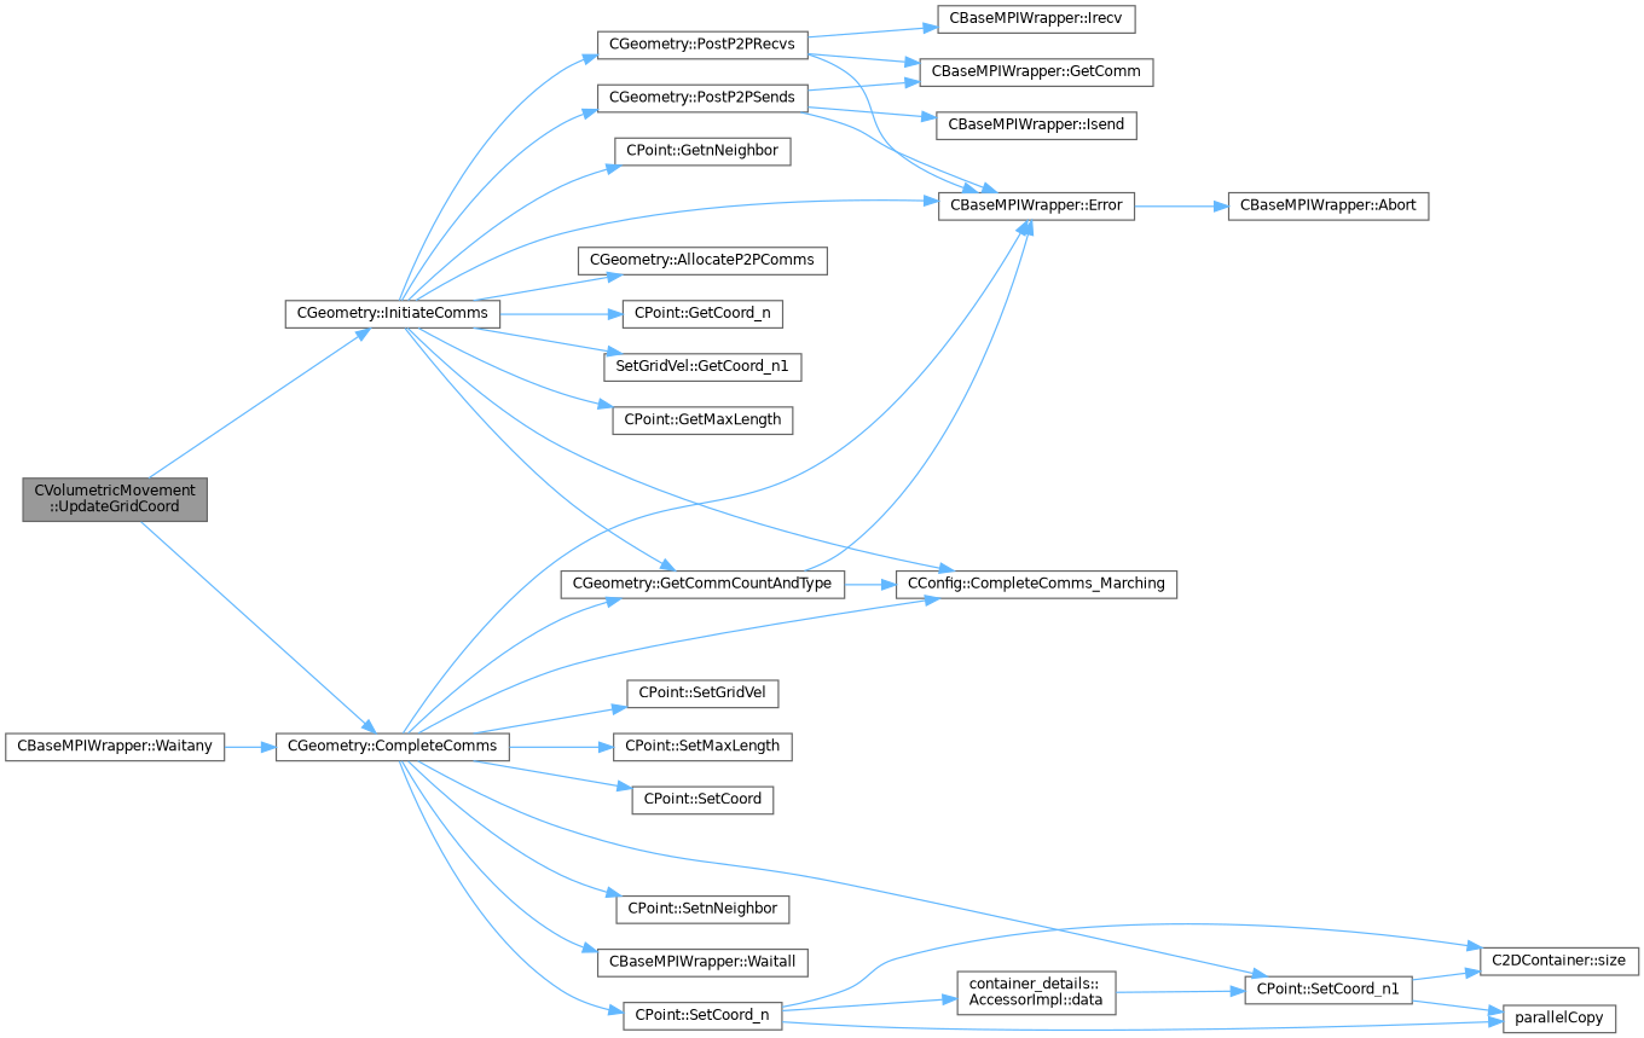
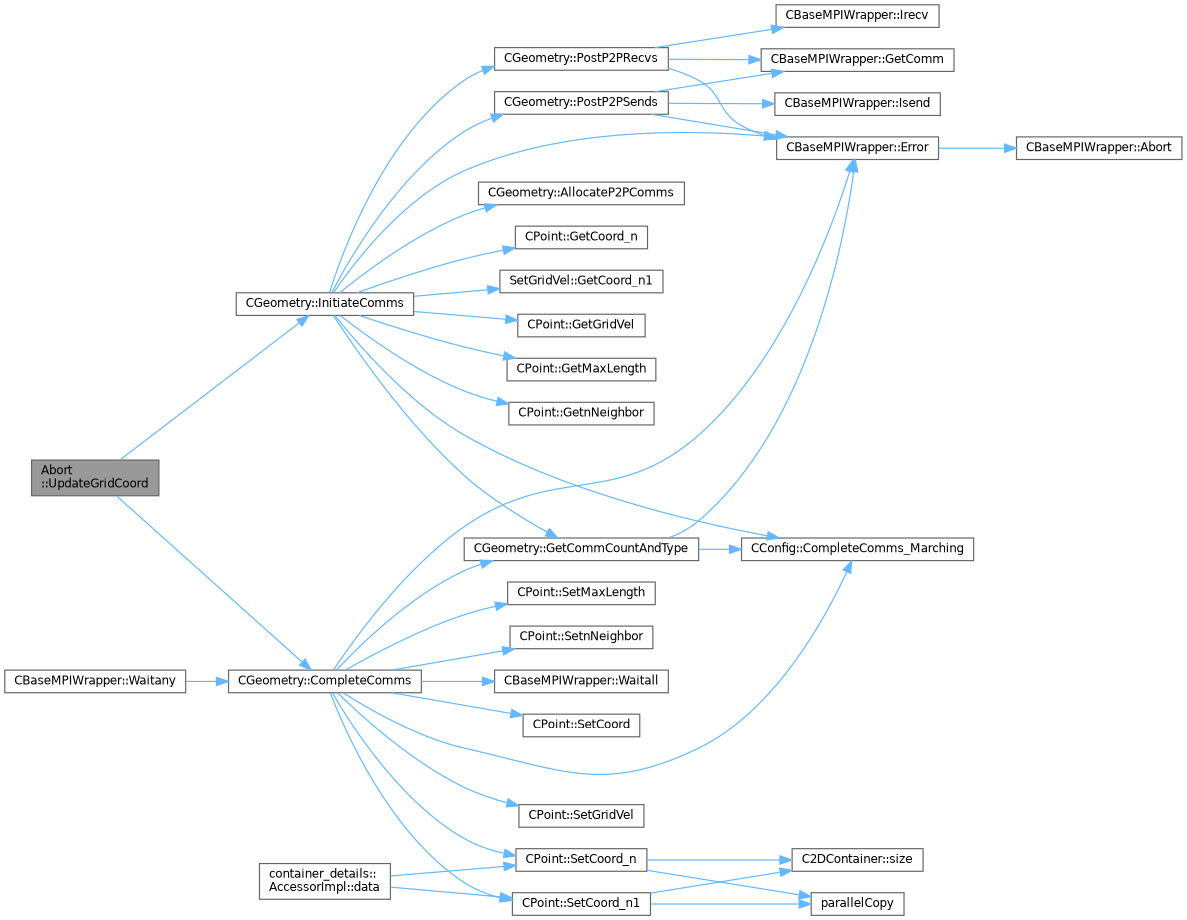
  digraph {
    rankdir=LR
    node [color=grey40 fillcolor=white fontname=Helvetica fontsize=10 shape=box style=filled]
    edge [color=steelblue1 fontname=Helvetica fontsize=10 labelfontname=Helvetica labelfontsize=10 style=solid]
-   n1 [color=gray40 fillcolor=grey60 fontcolor=black height=0.2 label="CVolumetricMovement\l::UpdateGridCoord" width=0.4]
+   n1 [color=gray40 fillcolor=grey60 fontcolor=black height=0.2 label="Abort\l::UpdateGridCoord" width=0.4]
    n2 [height=0.2 label="CGeometry::CompleteComms" width=0.4]
    n3 [height=0.2 label="CGeometry::InitiateComms" width=0.4]
    n4 [height=0.2 label="CPoint::SetCoord" width=0.4]
    n5 [height=0.2 label="CBaseMPIWrapper::Error" width=0.4]
    n6 [height=0.2 label="CGeometry::GetCommCountAndType" width=0.4]
    n7 [height=0.2 label="CConfig::CompleteComms_Marching" width=0.4]
    n8 [height=0.2 label="CPoint::SetCoord_n" width=0.4]
    n9 [height=0.2 label="CPoint::SetCoord_n1" width=0.4]
    n10 [height=0.2 label="CPoint::SetGridVel" width=0.4]
    n11 [height=0.2 label="CPoint::SetMaxLength" width=0.4]
    n12 [height=0.2 label="CPoint::SetnNeighbor" width=0.4]
    n13 [height=0.2 label="CBaseMPIWrapper::Waitall" width=0.4]
    n14 [height=0.2 label="CGeometry::AllocateP2PComms" width=0.4]
    n15 [height=0.2 label="CPoint::GetCoord_n" width=0.4]
    n16 [height=0.2 label="SetGridVel::GetCoord_n1" width=0.4]
+   n17 [height=0.2 label="CPoint::GetGridVel" width=0.4]
    n18 [height=0.2 label="CPoint::GetMaxLength" width=0.4]
    n19 [height=0.2 label="CPoint::GetnNeighbor" width=0.4]
    n20 [height=0.2 label="CGeometry::PostP2PRecvs" width=0.4]
    n21 [height=0.2 label="CGeometry::PostP2PSends" width=0.4]
    n22 [height=0.2 label="CBaseMPIWrapper::Abort" width=0.4]
    n23 [height=0.2 label="container_details::\lAccessorImpl::data" width=0.4]
    n24 [height=0.2 label=parallelCopy width=0.4]
    n25 [height=0.2 label="C2DContainer::size" width=0.4]
    n26 [height=0.2 label="CBaseMPIWrapper::Waitany" width=0.4]
    n27 [height=0.2 label="CBaseMPIWrapper::GetComm" width=0.4]
    n28 [height=0.2 label="CBaseMPIWrapper::Irecv" width=0.4]
    n29 [height=0.2 label="CBaseMPIWrapper::Isend" width=0.4]
    n1 -> n2
    n1 -> n3
    n2 -> n4
    n2 -> n5
    n2 -> n6
    n2 -> n7
    n2 -> n8
    n2 -> n9
    n2 -> n10
    n2 -> n11
    n2 -> n12
    n2 -> n13
    n3 -> n5
    n3 -> n6
    n3 -> n7
    n3 -> n14
    n3 -> n15
    n3 -> n16
+   n3 -> n17
    n3 -> n18
    n3 -> n19
    n3 -> n20
    n3 -> n21
    n5 -> n22
    n6 -> n5
    n6 -> n7
-   n8 -> n23
+   n23 -> n8
    n8 -> n24
    n8 -> n25
    n9 -> n24
    n9 -> n25
    n20 -> n5
    n20 -> n27
    n20 -> n28
    n21 -> n5
    n21 -> n27
    n21 -> n29
    n23 -> n9
    n26 -> n2
  }
